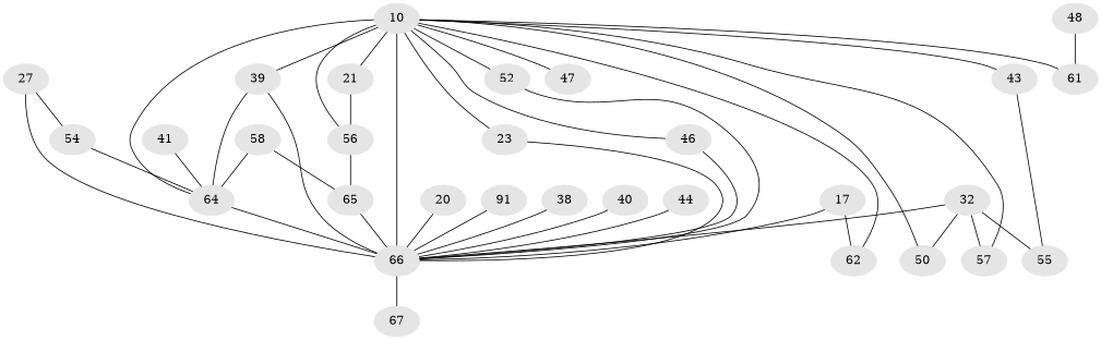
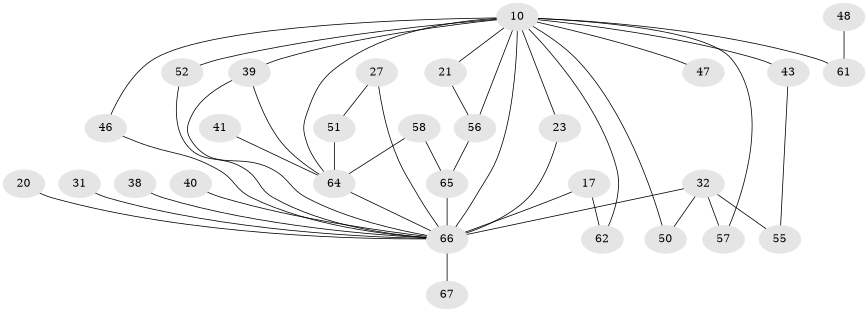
  graph {
    node [color=gray90 style=filled]
    10 [super="+2+3"]
    21 [super="+15"]
    23
    39 [super="+35+25"]
    43 [super="+26"]
    46
    47
    50
    52
    56 [super="+42+11"]
    57
    61
    62
    64 [super="+29+49+4"]
    66 [super="+22+9+8"]
    55
    65 [super="+24+45+54+36+37+63"]
    67
    17
    20
    27
-   51 [label=54]
-   31 [label=91]
+   51
+   31
    32 [super="+16+12+13"]
    48
    38
    40
    41
-   44
    58
    10 -- 21 [weight=2]
    10 -- 23
    10 -- 39 [weight=3]
    10 -- 43 [weight=3]
    10 -- 46
    10 -- 47 [weight=2]
    10 -- 50
    10 -- 52
    10 -- 56 [weight=4]
    10 -- 57
    10 -- 61
    10 -- 62
    10 -- 64 [weight=8]
    10 -- 66 [weight=16]
    21 -- 56
    23 -- 66
    39 -- 64 [weight=2]
    39 -- 66
    43 -- 55
    46 -- 66
    52 -- 66
    56 -- 65
    64 -- 66 [weight=11]
    66 -- 67 [weight=2]
    65 -- 66 [weight=11]
    17 -- 62
    17 -- 66 [weight=2]
    20 -- 66 [weight=2]
    27 -- 66 [weight=2]
    27 -- 51
    51 -- 64
    31 -- 66 [weight=2]
    32 -- 50
    32 -- 57
    32 -- 66 [weight=5]
    32 -- 55
    48 -- 61
    38 -- 66 [weight=2]
    40 -- 66 [weight=2]
    41 -- 64 [weight=2]
-   44 -- 66 [weight=2]
    58 -- 64
    58 -- 65
  }
